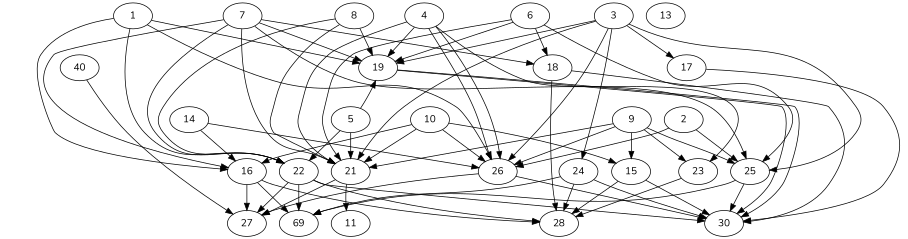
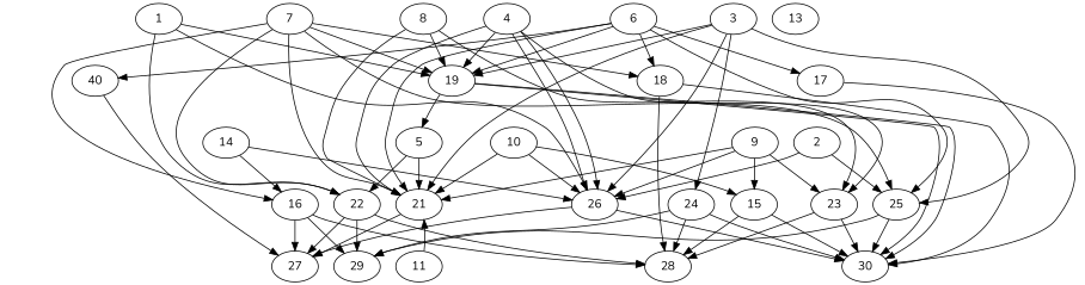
  digraph {
    fontname=Nunito
    node [alpha=0.11 fontname=Nunito]
    edge [fontname=Nunito]
    1 [alpha=0.02 expect_size=24117248]
    16 [alpha=0.16 expect_size=18329600]
    19 [alpha=0.04 expect_size=45641728]
    22 [alpha=0.13 expect_size=30870528]
    26 [alpha=0.06 expect_size=19184640]
    28 [alpha=0.19 expect_size=17021952]
    27 [alpha=0.05 expect_size=8878080]
-   29 [expect_size=43529216 label=69]
+   29 [expect_size=43529216]
    30 [expect_size=52113408]
    2 [alpha=0.14 expect_size=44780544]
    25 [alpha=0.01 expect_size=46411776]
    3 [alpha=0.15 expect_size=35051520]
    21 [alpha=0.16 expect_size=50297856]
    24 [alpha=0.04 expect_size=41794560]
    4 [alpha=0.09 expect_size=30875648]
    23 [alpha=0.03 expect_size=39388160]
    5 [alpha=0.20 expect_size=44318720]
    6 [expect_size=24883200]
    17 [alpha=0.03 expect_size=44019712]
    18 [expect_size=18443264]
    n21 [alpha=0.16 expect_size=6280192 label=40]
    7 [alpha=0.09 expect_size=36282368]
    8 [alpha=0.12 expect_size=41466880]
    9 [alpha=0.03 expect_size=48470016]
    15 [alpha=0.08 expect_size=18800640]
    10 [alpha=0.19 expect_size=23067648]
    11 [alpha=0.12 expect_size=19715072]
    13 [alpha=0.01 expect_size=9820160]
    14 [alpha=0.02 expect_size=44162048]
-   1 -> 16
    1 -> 19
    1 -> 22
    1 -> 26
    16 -> 28
    16 -> 27
    16 -> 29
    19 -> 30
    19 -> 30
    22 -> 28
    22 -> 27
    22 -> 29
    26 -> 27
    26 -> 30
    2 -> 26
    2 -> 25
    25 -> 29
    25 -> 30
    3 -> 19
    3 -> 26
    3 -> 25
    3 -> 21
    3 -> 24
    21 -> 27
    24 -> 28
    24 -> 29
    24 -> 30
    4 -> 19
    4 -> 26
    4 -> 26
    4 -> 21
    4 -> 23
    23 -> 28
-   22 -> 30
-   5 -> 19
+   23 -> 30
+   19 -> 5
    5 -> 22
    5 -> 21
    6 -> 19
    6 -> 25
    6 -> 21
-   3 -> 17
+   6 -> 17
    6 -> 18
+   6 -> n21
    17 -> 30
    18 -> 28
    18 -> 30
    n21 -> 27
    7 -> 16
    7 -> 19
    7 -> 22
    7 -> 25
    7 -> 21
    7 -> 18
    8 -> 19
    8 -> 21
-   8 -> 22
+   8 -> 23
    9 -> 26
-   9 -> 25
    9 -> 21
    9 -> 23
    9 -> 15
    15 -> 28
    15 -> 30
-   10 -> 16
    10 -> 26
    10 -> 21
    10 -> 15
-   21 -> 11
+   11 -> 21
    14 -> 16
    14 -> 26
  }
